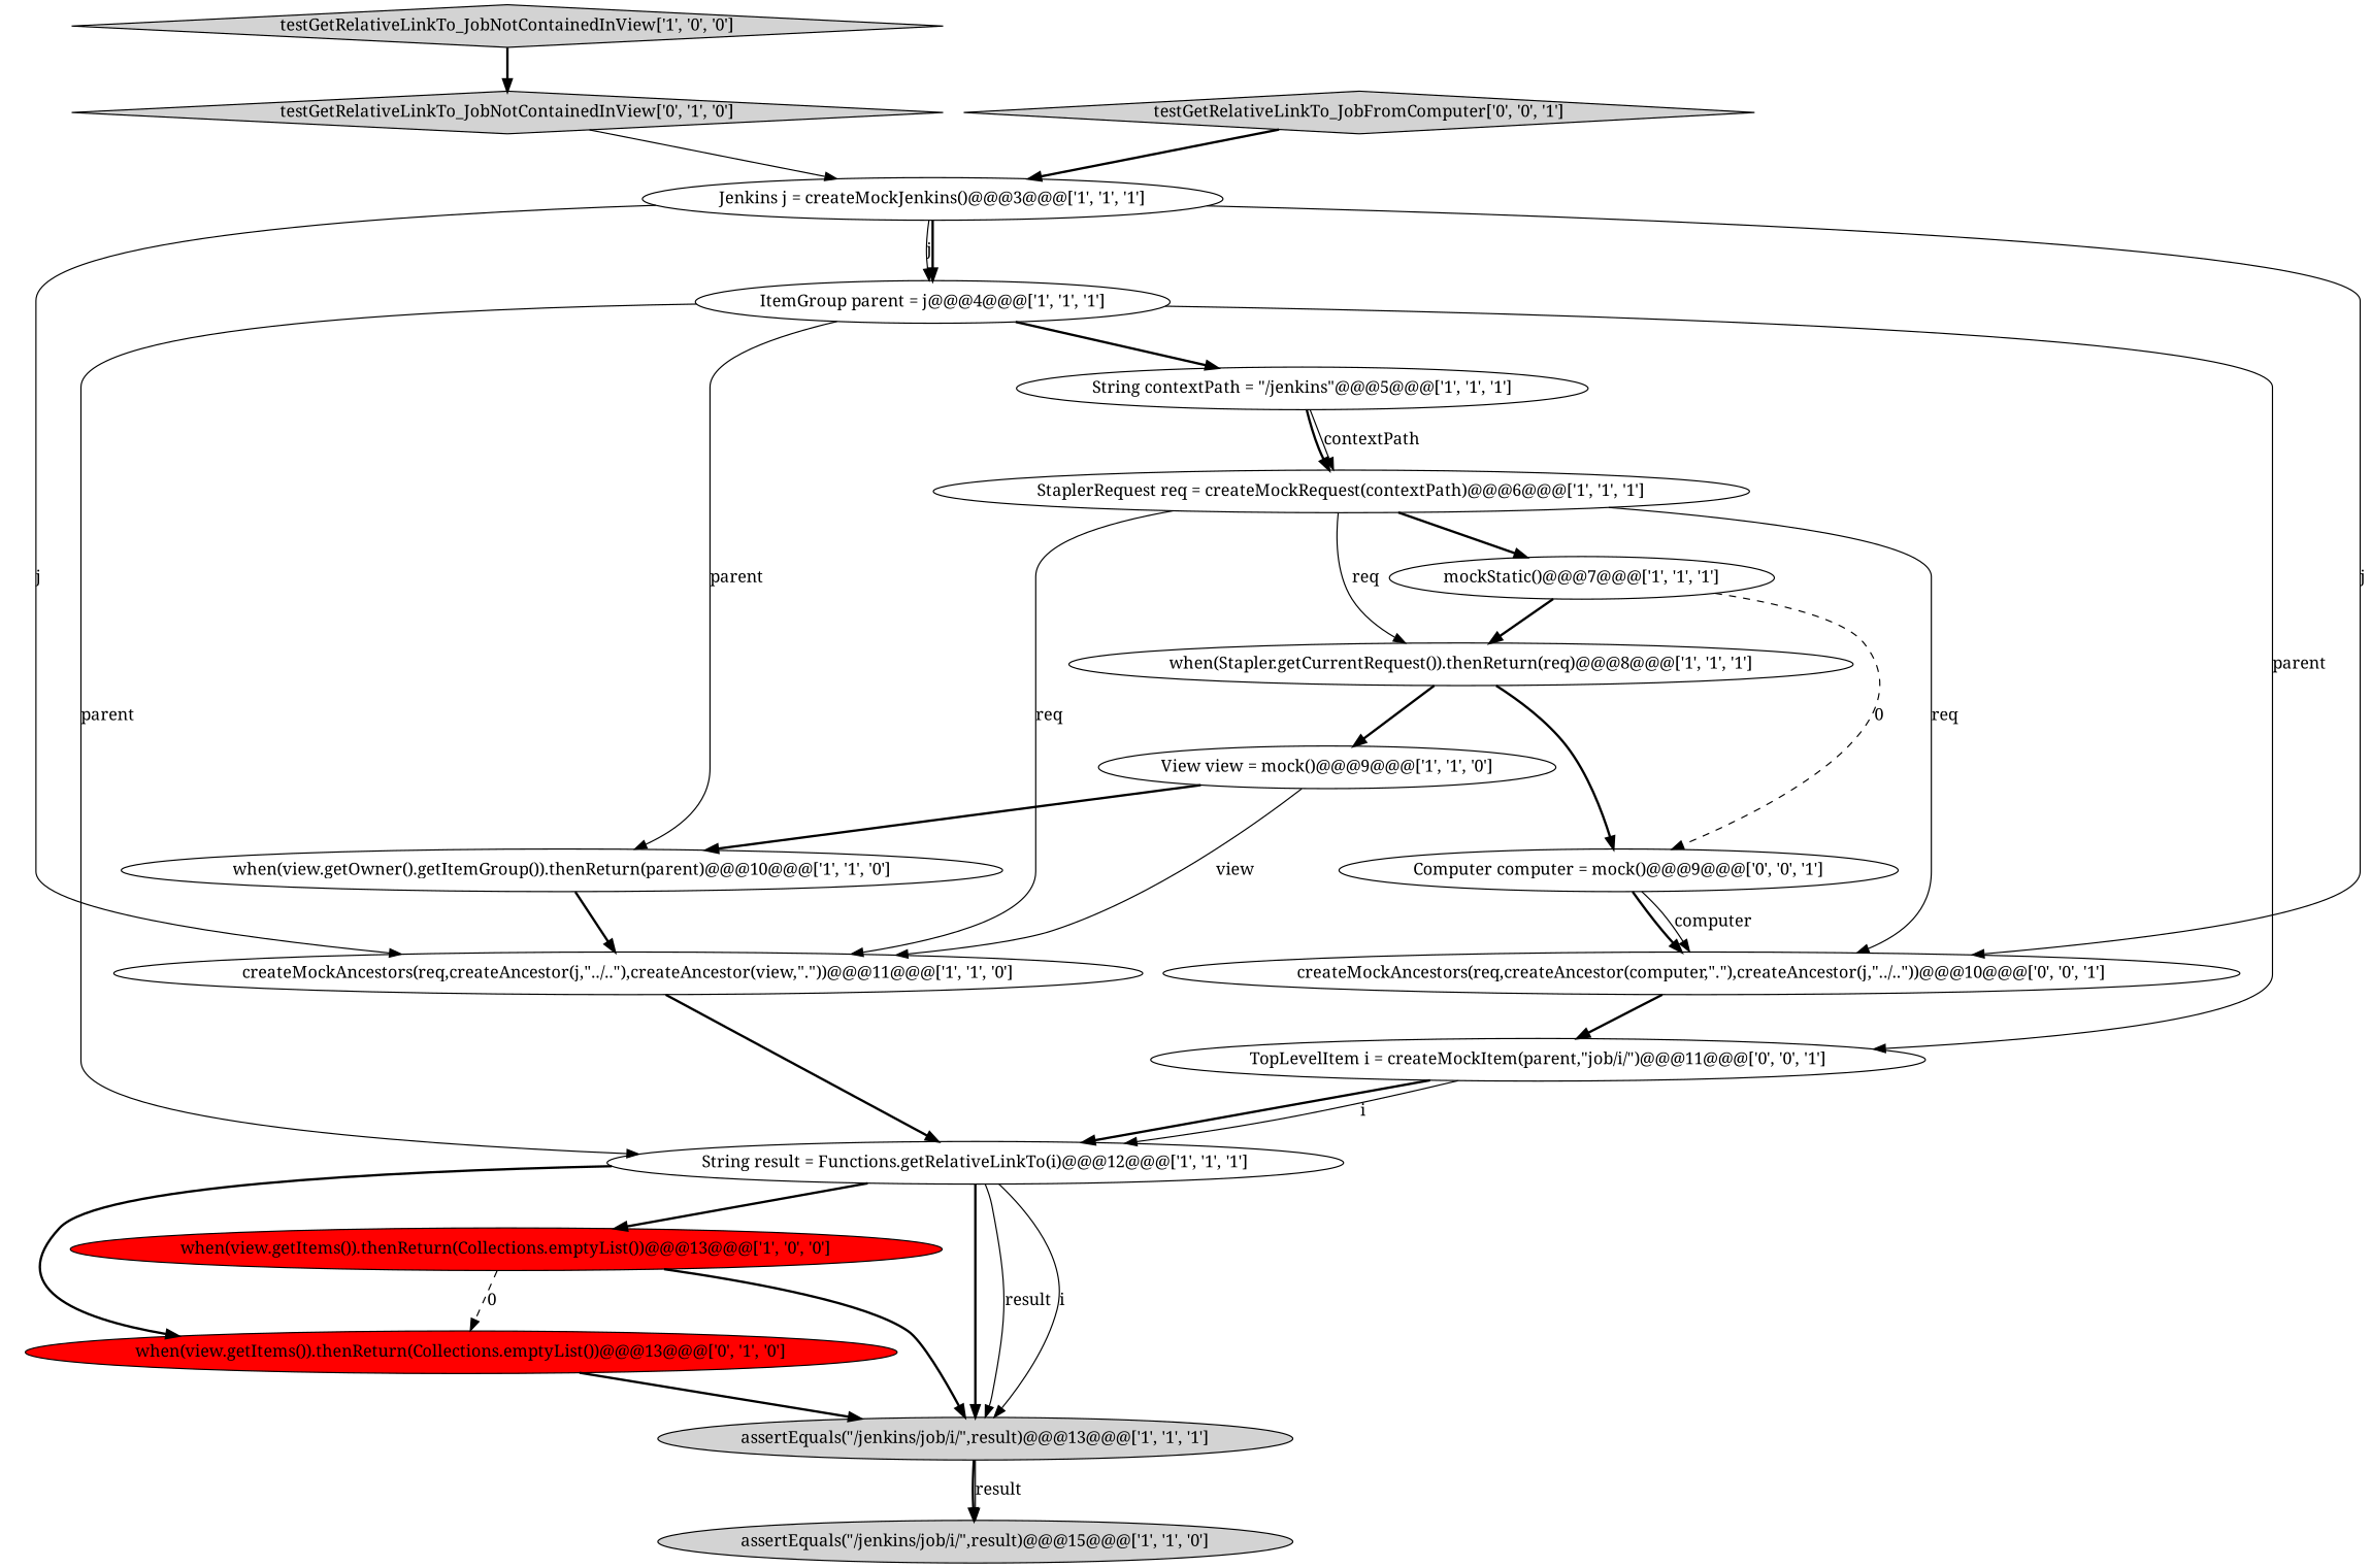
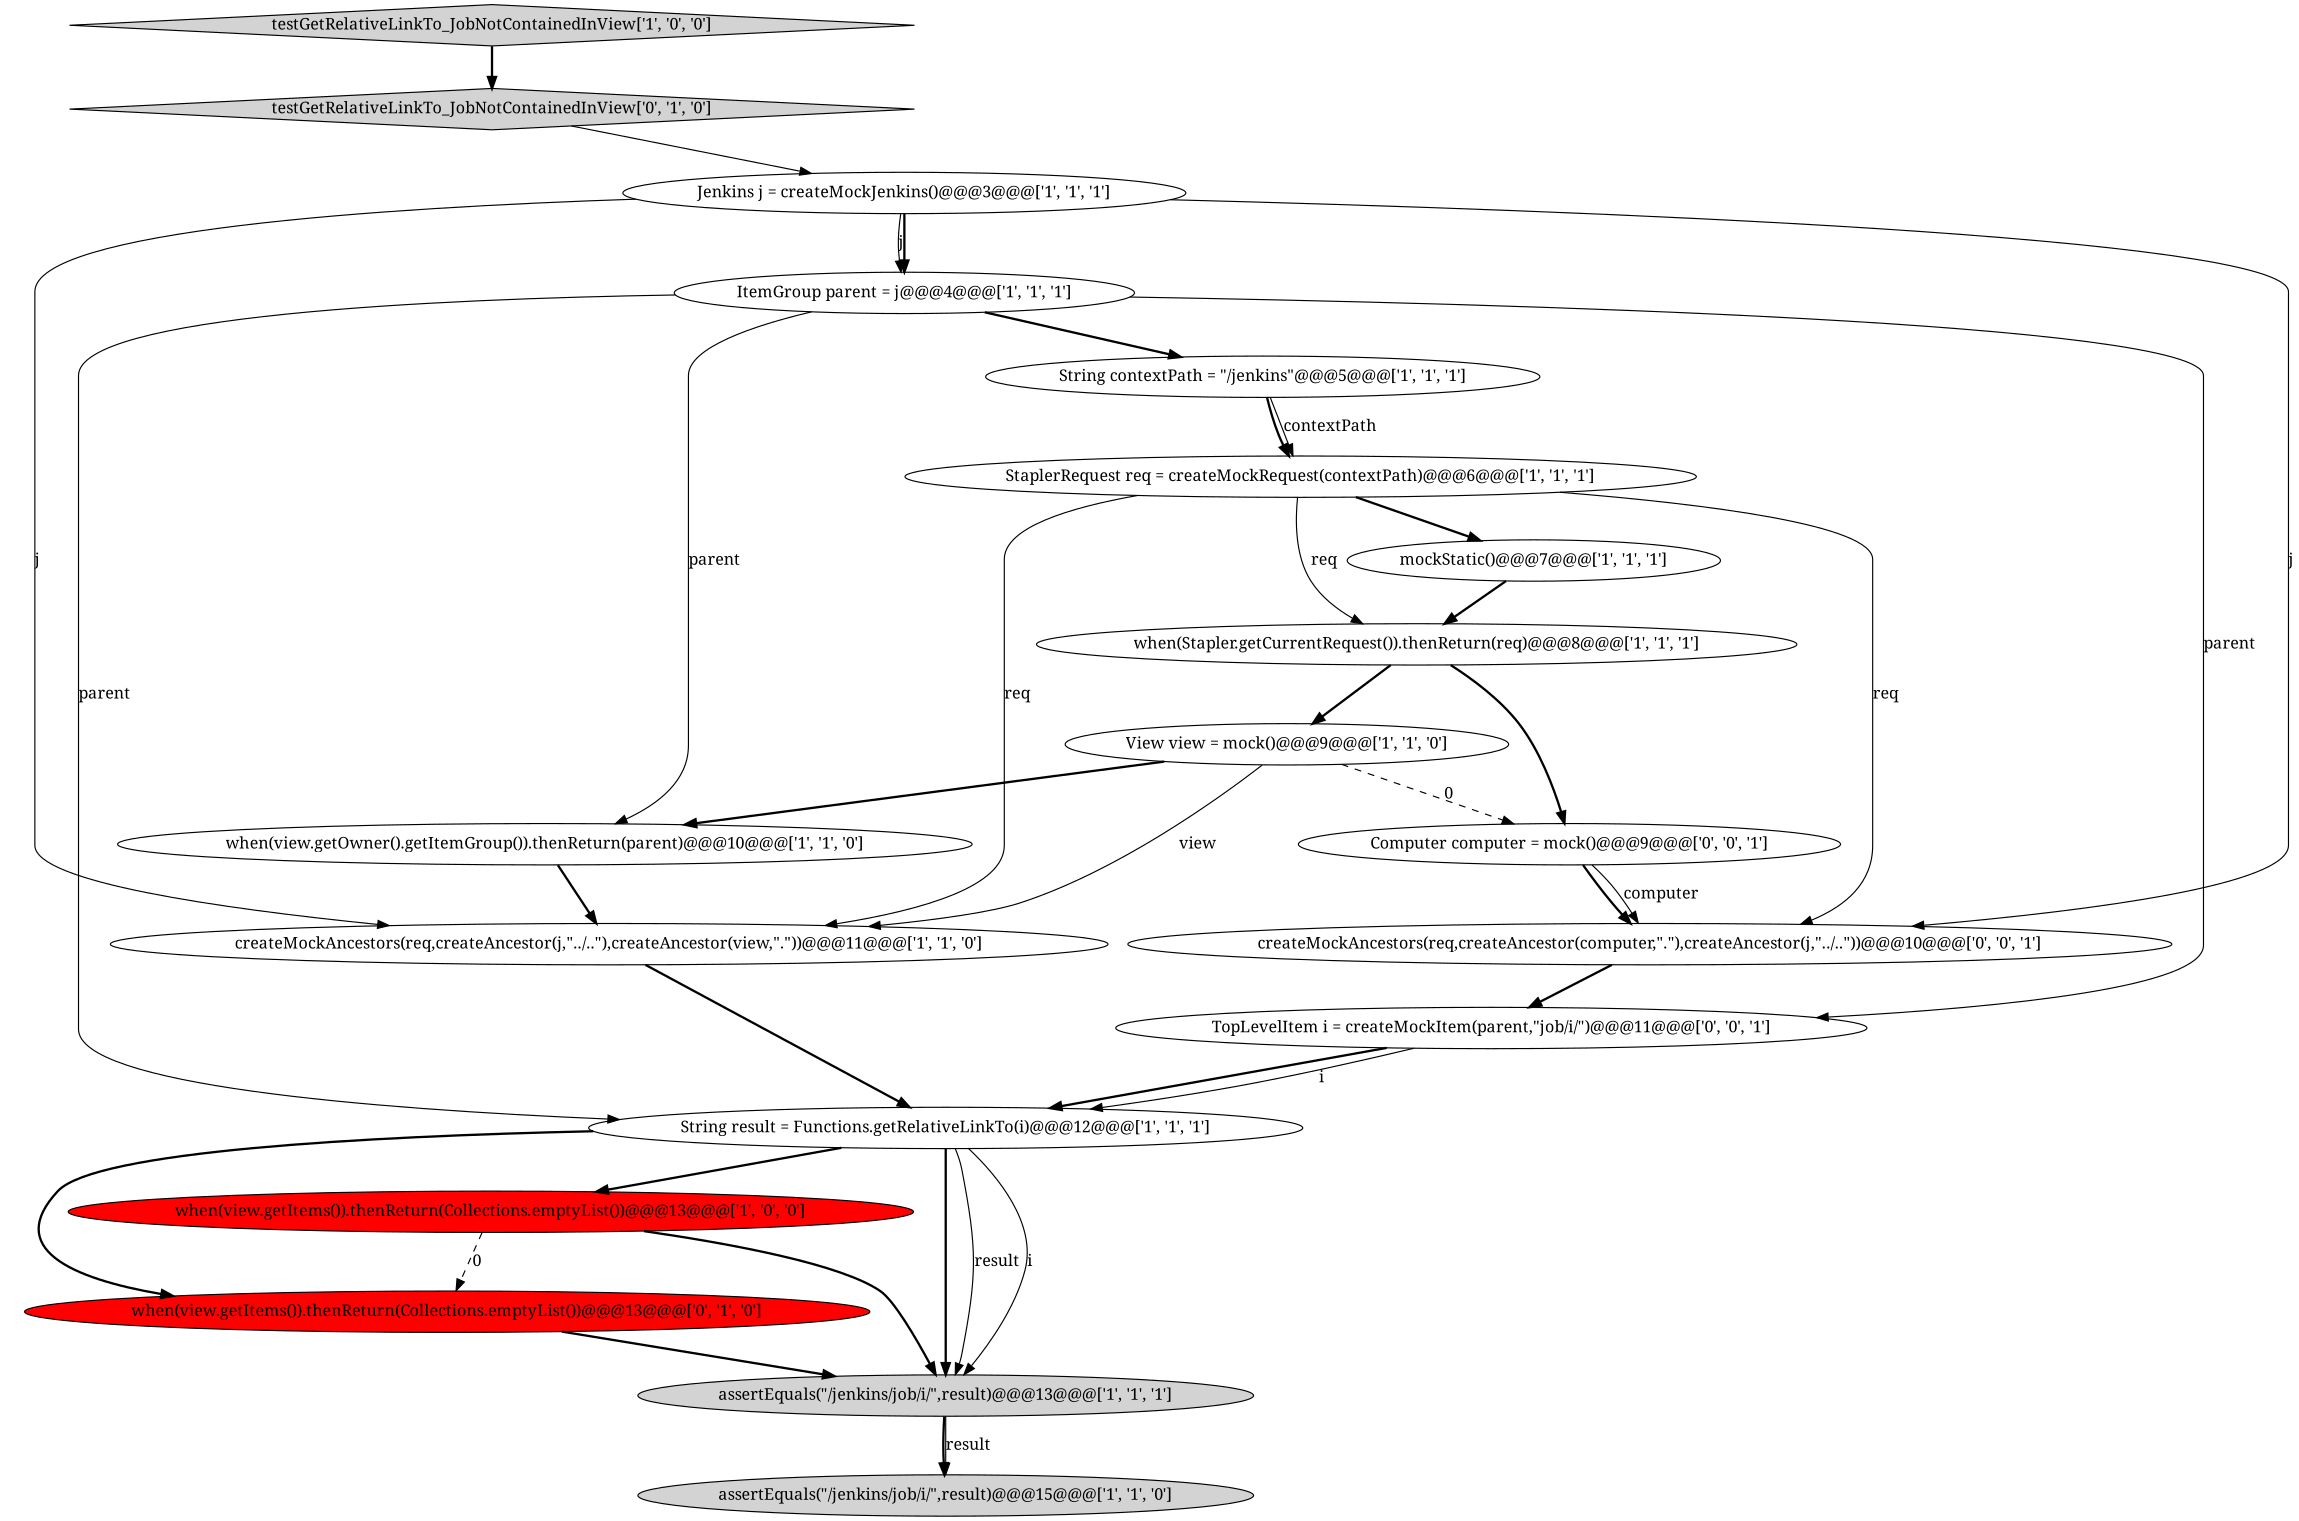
  digraph {
    fontname="Noto Serif"
    node [fillcolor=white fontname="Noto Serif" shape=ellipse style=filled]
    edge [fontname="Noto Serif" style=bold]
    n1 [label="createMockAncestors(req,createAncestor(j,\"../..\"),createAncestor(view,\".\"))@@@11@@@['1', '1', '0']"]
    n2 [label="String result = Functions.getRelativeLinkTo(i)@@@12@@@['1', '1', '1']"]
    n3 [fillcolor=red label="when(view.getItems()).thenReturn(Collections.emptyList())@@@13@@@['0', '1', '0']"]
    n4 [fillcolor=red label="when(view.getItems()).thenReturn(Collections.emptyList())@@@13@@@['1', '0', '0']"]
    n5 [fillcolor=lightgray label="assertEquals(\"/jenkins/job/i/\",result)@@@13@@@['1', '1', '1']"]
    n6 [label="TopLevelItem i = createMockItem(parent,\"job/i/\")@@@11@@@['0', '0', '1']"]
    n7 [label="when(view.getOwner().getItemGroup()).thenReturn(parent)@@@10@@@['1', '1', '0']"]
    n8 [label="Computer computer = mock()@@@9@@@['0', '0', '1']"]
    n9 [label="createMockAncestors(req,createAncestor(computer,\".\"),createAncestor(j,\"../..\"))@@@10@@@['0', '0', '1']"]
    n10 [label="when(Stapler.getCurrentRequest()).thenReturn(req)@@@8@@@['1', '1', '1']"]
    n11 [label="View view = mock()@@@9@@@['1', '1', '0']"]
    n12 [label="ItemGroup parent = j@@@4@@@['1', '1', '1']"]
    n13 [label="String contextPath = \"/jenkins\"@@@5@@@['1', '1', '1']"]
    n14 [label="StaplerRequest req = createMockRequest(contextPath)@@@6@@@['1', '1', '1']"]
    n15 [fillcolor=lightgray label="testGetRelativeLinkTo_JobNotContainedInView['1', '0', '0']" shape=diamond]
    n16 [fillcolor=lightgray label="testGetRelativeLinkTo_JobNotContainedInView['0', '1', '0']" shape=diamond]
    n17 [label="Jenkins j = createMockJenkins()@@@3@@@['1', '1', '1']"]
    n18 [fillcolor=lightgray label="assertEquals(\"/jenkins/job/i/\",result)@@@15@@@['1', '1', '0']"]
    n19 [label="mockStatic()@@@7@@@['1', '1', '1']"]
-   n20 [fillcolor=lightgray label="testGetRelativeLinkTo_JobFromComputer['0', '0', '1']" shape=diamond]
    n1 -> n2
    n2 -> n3
    n2 -> n4
    n2 -> n5
    n2 -> n5 [label=result style=solid]
    n2 -> n5 [label=i style=solid]
    n3 -> n5
    n4 -> n3 [label=0 style=dashed]
    n4 -> n5
    n5 -> n18
    n5 -> n18 [label=result style=solid]
    n6 -> n2
    n6 -> n2 [label=i style=solid]
    n7 -> n1
    n8 -> n9
    n8 -> n9 [label=computer style=solid]
    n9 -> n6
    n10 -> n8
    n10 -> n11
    n11 -> n1 [label=view style=solid]
    n11 -> n7
-   n19 -> n8 [label=0 style=dashed]
+   n11 -> n8 [label=0 style=dashed]
    n12 -> n2 [label=parent style=solid]
    n12 -> n6 [label=parent style=solid]
    n12 -> n7 [label=parent style=solid]
    n12 -> n13
    n13 -> n14 [label=contextPath style=solid]
    n13 -> n14
    n14 -> n1 [label=req style=solid]
    n14 -> n9 [label=req style=solid]
    n14 -> n10 [label=req style=solid]
    n14 -> n19
    n15 -> n16
    n16 -> n17 [style=solid]
    n17 -> n1 [label=j style=solid]
    n17 -> n9 [label=j style=solid]
    n17 -> n12
    n17 -> n12 [label=j style=solid]
    n19 -> n10
-   n20 -> n17
  }
